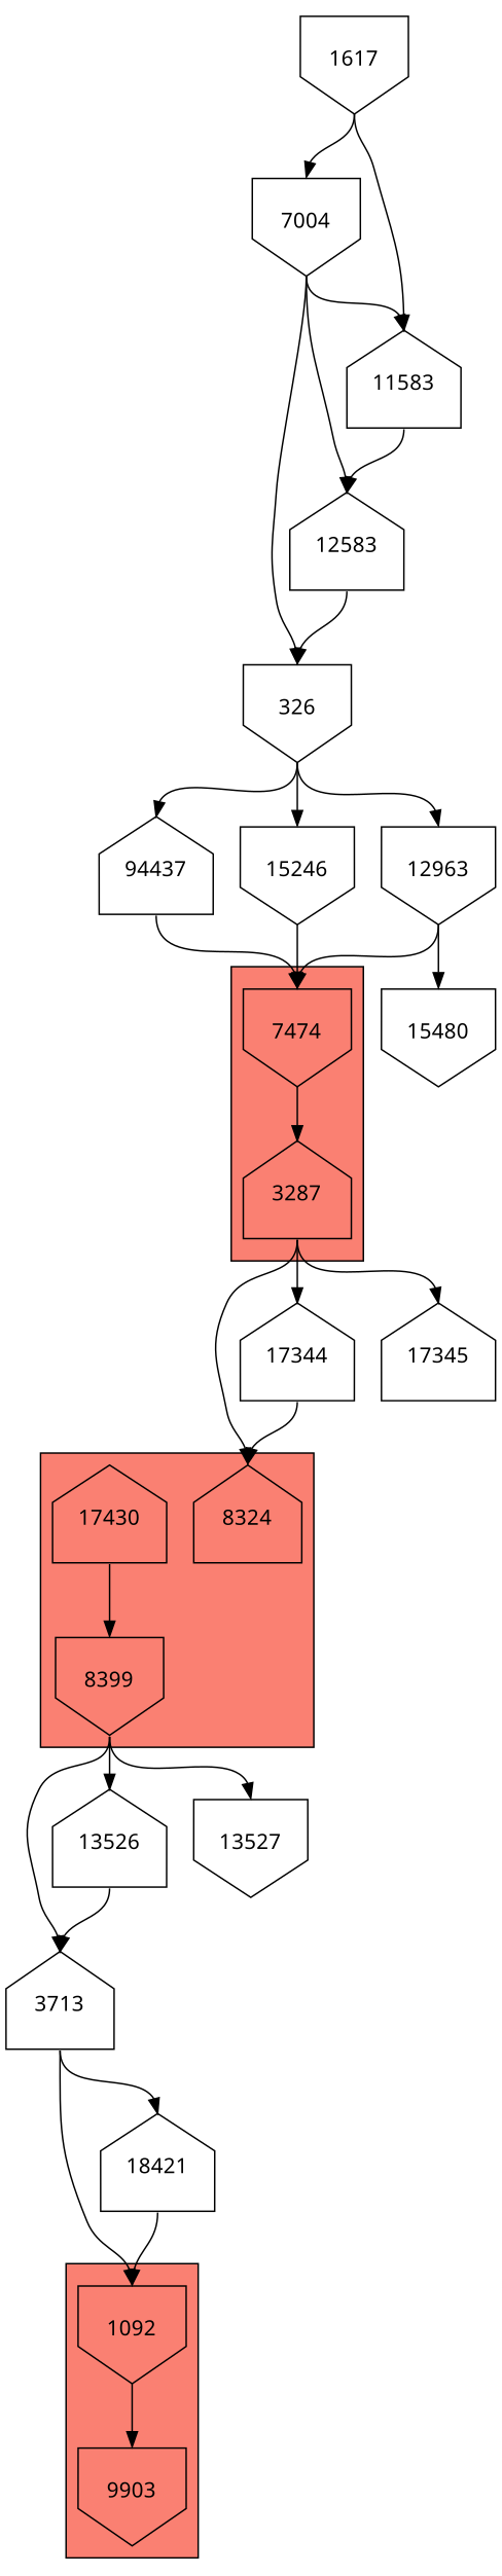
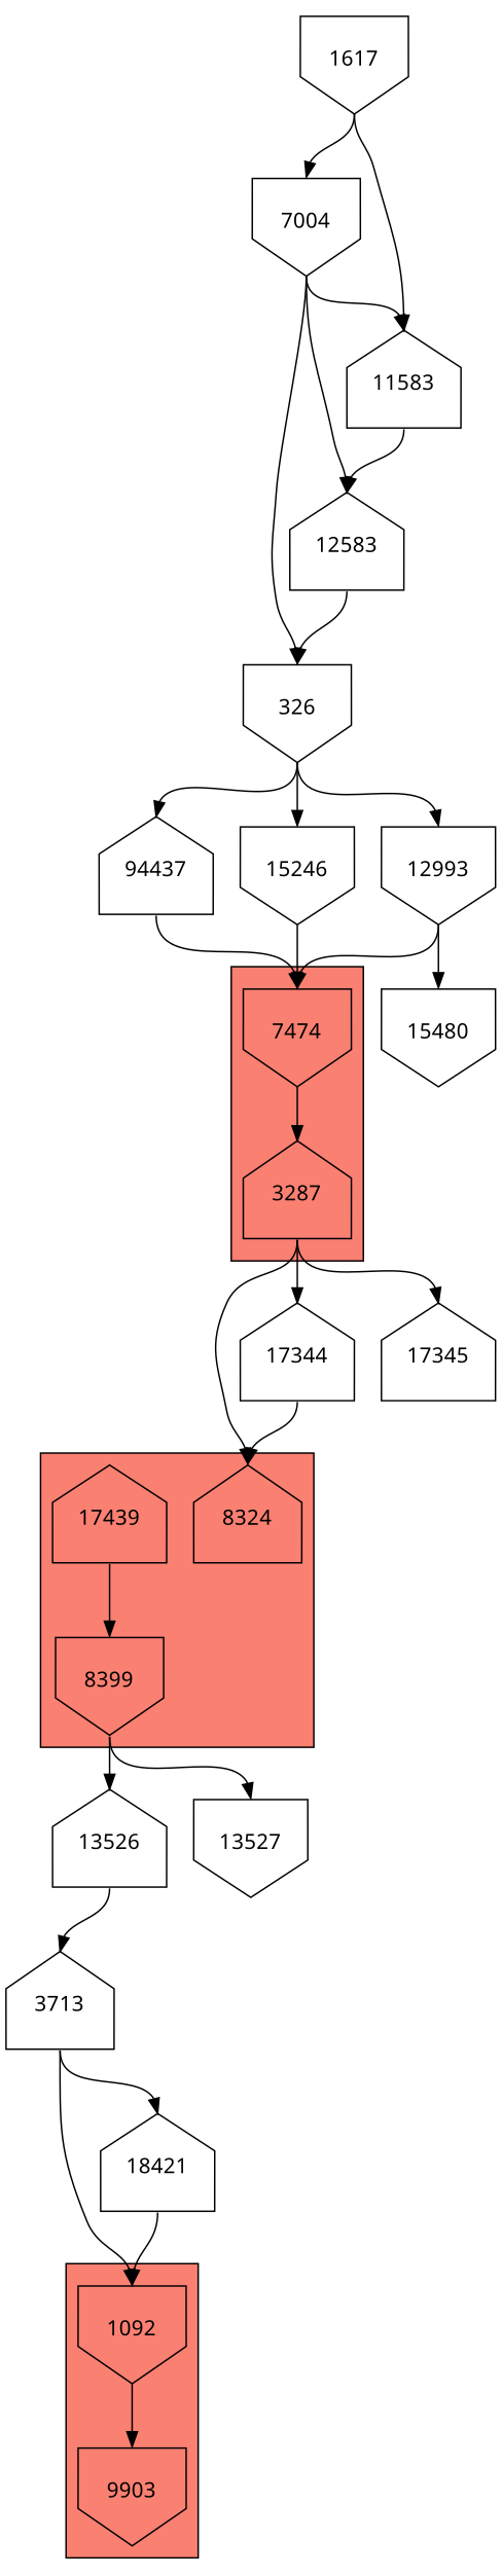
  digraph {
    fontname="Noto Sans"
    node [fontname="Noto Sans" shape=invhouse]
    edge [fontname="Noto Sans" headport=n tailport=s]
    1092 [height=1 width=1]
    9903 [height=1 width=1]
    8324 [height=1 shape=house width=1]
-   17430 [height=1 shape=house width=1]
+   17430 [height=1 shape=house width=1 label=17439]
    8399 [height=1 width=1]
    7474 [height=1 width=1]
    3287 [height=1 shape=house width=1]
    3713 [height=1 shape=house width=1]
    13526 [height=1 shape=house width=1]
    13527 [height=1 width=1]
    17344 [height=1 shape=house width=1]
    17345 [height=1 shape=house width=1]
    18421 [height=1 shape=house width=1]
    326 [height=1 width=1]
-   12993 [height=1 width=1 label=12963]
+   12993 [height=1 width=1]
    n16 [height=1 label=94437 shape=house width=1]
    15246 [height=1 width=1]
    n18 [height=1 label=15480 width=1]
    n19 [height=1 label=7004 width=1]
    11583 [height=1 shape=house width=1]
    12583 [height=1 shape=house width=1]
    1617 [height=1 width=1]
    subgraph cluster_1 {
      fillcolor=salmon
      style=filled
      1092
      9903
    }
    subgraph cluster_2 {
      fillcolor=salmon
      style=filled
      8324
      17430
      8399
    }
    subgraph cluster_3 {
      fillcolor=salmon
      style=filled
      7474
      3287
    }
    1092 -> 9903
    17430 -> 8399
-   8399 -> 3713
    8399 -> 13526
    8399 -> 13527
    7474 -> 3287
    3287 -> 8324
    3287 -> 17344
    3287 -> 17345
    3713 -> 1092
    3713 -> 18421
    13526 -> 3713
    17344 -> 8324
    18421 -> 1092
    326 -> 12993
    326 -> n16
    326 -> 15246
    12993 -> 7474
    12993 -> n18
    n16 -> 7474
    15246 -> 7474
    n19 -> 326
    n19 -> 11583
    n19 -> 12583
    11583 -> 12583
    12583 -> 326
    1617 -> n19
    1617 -> 11583
  }
